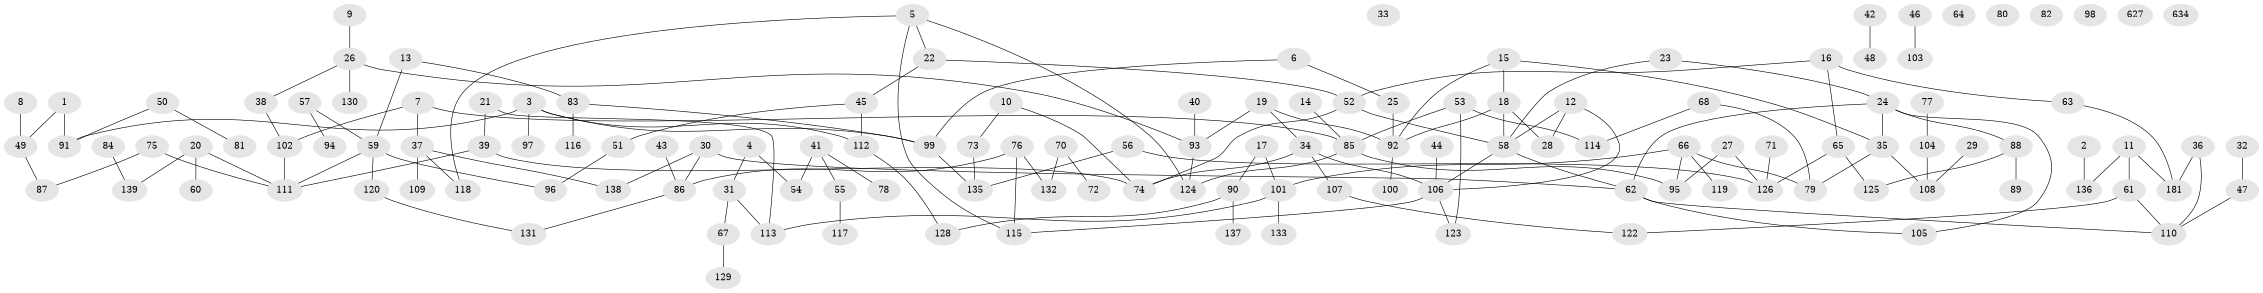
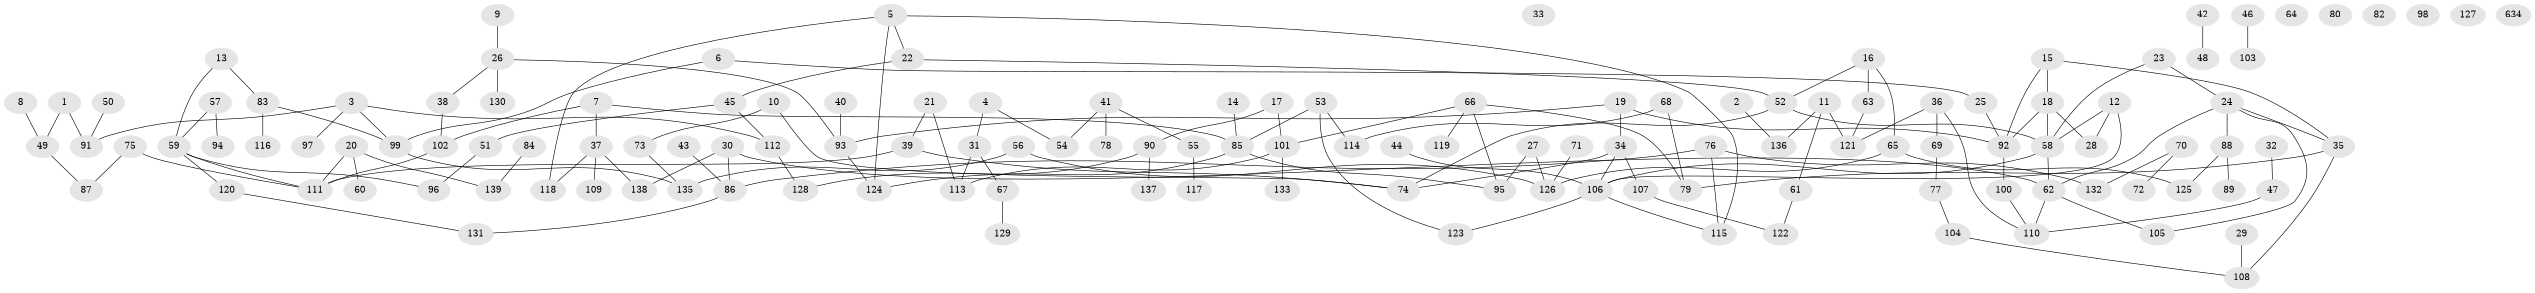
  graph {
    node [color=gray90 style=filled]
    1
    49
    91
    87
    2
    136
    3
    97
    99
    112
    135
    128
    4
    31
    54
    113
    67
    5
    22
    115
    118
    124
    52
    45
    6
    25
    92
    7
    37
    85
    102
    138
    109
    95
    8
    9
    26
    93
    38
    130
    10
    73
    74
    11
    61
-   121 [label=181]
+   121
    122
    12
    28
    58
    106
    62
    123
    13
    59
    83
    111
    96
    120
    116
    14
    15
    18
    35
    108
    79
    100
    16
    63
    65
    126
    125
    17
    90
    101
    137
    133
    19
    34
    107
    20
    60
    139
    21
    39
    51
    23
    24
    88
    105
    110
    89
    27
    29
    30
    86
    131
    129
    32
    47
    33
    36
+   69
    77
    40
    41
    55
    78
    117
    42
    48
    43
    44
    46
    103
    50
-   81
    53
    114
    56
    57
    94
    64
    66
    119
    68
    104
    70
    72
    132
    71
    75
    76
    80
    82
    84
    98
-   127 [label=627]
+   127
    n139 [label=634]
    1 -- 49
    1 -- 91
    49 -- 87
    2 -- 136
    3 -- 91
    3 -- 97
    3 -- 99
    3 -- 112
    99 -- 135
    112 -- 128
    4 -- 31
    4 -- 54
    31 -- 113
    31 -- 67
    67 -- 129
    5 -- 22
    5 -- 115
    5 -- 118
    5 -- 124
    22 -- 52
    22 -- 45
    52 -- 74
    52 -- 58
    45 -- 112
    45 -- 51
    6 -- 99
    6 -- 25
    25 -- 92
    92 -- 100
    7 -- 37
    7 -- 85
    7 -- 102
    37 -- 118
    37 -- 138
    37 -- 109
    85 -- 124
    85 -- 95
    102 -- 111
    8 -- 49
    9 -- 26
    26 -- 93
    26 -- 38
    26 -- 130
    93 -- 124
    38 -- 102
    10 -- 73
    10 -- 74
    73 -- 135
    11 -- 136
    11 -- 61
    11 -- 121
    61 -- 122
    12 -- 28
    12 -- 58
    12 -- 106
    58 -- 106
    58 -- 62
    106 -- 115
    106 -- 123
    62 -- 105
    62 -- 110
    13 -- 59
    13 -- 83
    59 -- 111
    59 -- 96
    59 -- 120
    83 -- 99
    83 -- 116
    120 -- 131
    14 -- 85
    15 -- 92
    15 -- 18
    15 -- 35
    18 -- 92
    18 -- 28
    18 -- 58
    35 -- 108
    35 -- 79
-   61 -- 110
+   100 -- 110
    16 -- 52
    16 -- 63
    16 -- 65
    63 -- 121
    65 -- 126
    65 -- 125
    17 -- 90
    17 -- 101
    90 -- 128
    90 -- 137
    101 -- 113
    101 -- 133
    19 -- 92
    19 -- 93
    19 -- 34
    34 -- 74
    34 -- 106
    34 -- 107
    107 -- 122
    20 -- 111
    20 -- 60
    20 -- 139
    21 -- 113
    21 -- 39
    39 -- 74
    39 -- 111
    51 -- 96
    23 -- 58
    23 -- 24
    24 -- 62
    24 -- 35
    24 -- 88
    24 -- 105
    88 -- 125
    88 -- 89
    27 -- 95
    27 -- 126
    29 -- 108
    30 -- 138
    30 -- 62
    30 -- 86
    86 -- 131
    32 -- 47
    47 -- 110
    36 -- 121
    36 -- 110
+   36 -- 69
+   69 -- 77
    77 -- 104
    40 -- 93
    41 -- 54
    41 -- 55
    41 -- 78
    55 -- 117
    42 -- 48
    43 -- 86
    44 -- 106
    46 -- 103
    50 -- 91
-   50 -- 81
    53 -- 85
    53 -- 123
    53 -- 114
    56 -- 135
    56 -- 126
    57 -- 59
    57 -- 94
    66 -- 95
    66 -- 79
    66 -- 101
    66 -- 119
    68 -- 79
    68 -- 114
    104 -- 108
    70 -- 72
    70 -- 132
    71 -- 126
    75 -- 87
    75 -- 111
    76 -- 115
    76 -- 86
    76 -- 132
    84 -- 139
  }
